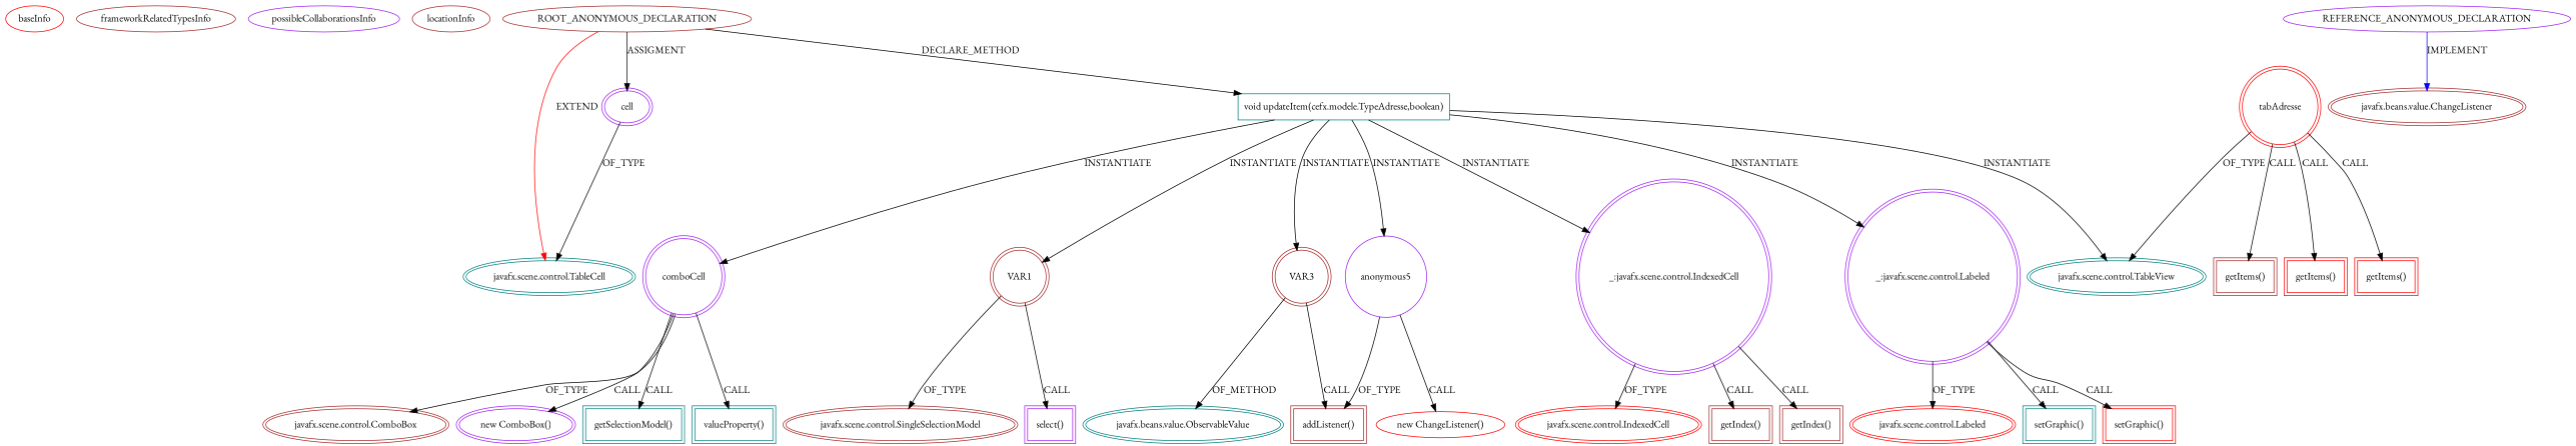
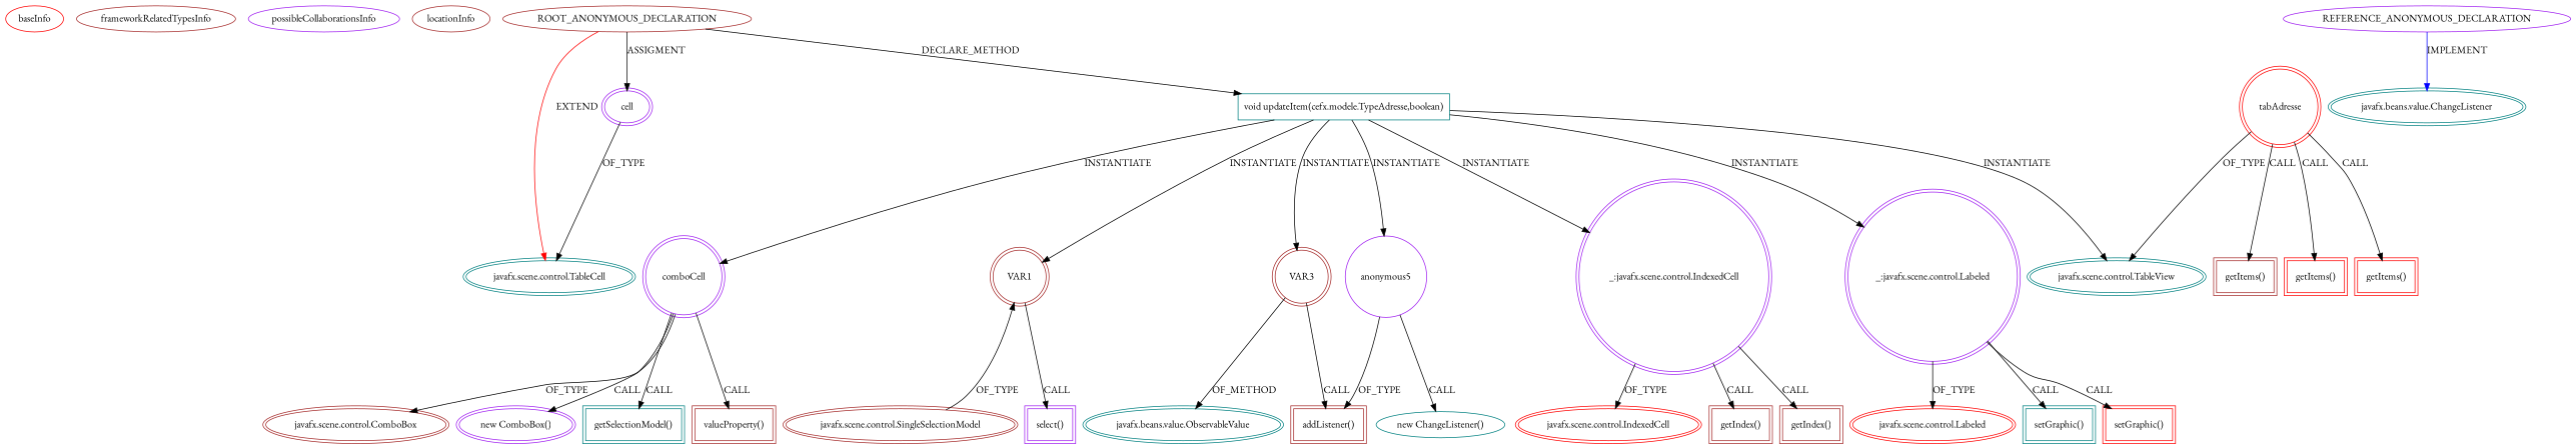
  digraph {
    fontname="EB Garamond"
    node [color=brown fontname="EB Garamond" isFrameworkType=true vertexType=INSIDE_CALL peripheries=2]
    edge [fontname="EB Garamond"]
    baseInfo [category=extension_graph color=red graphId=2157 isAnonymous=true possibleRelation=true isFrameworkType="" vertexType="" peripheries=""]
    frameworkRelatedTypesInfo [0="javafx.scene.control.TableCell" isFrameworkType="" vertexType="" peripheries=""]
    possibleCollaborationsInfo [0="2157~CLIENT_METHOD_DECLARATION-INSTANTIATION-~javafx.scene.control.TableCell ~javafx.beans.value.ChangeListener ~true~true" color=purple isFrameworkType="" vertexType="" peripheries=""]
    locationInfo [contextSignature="javafx.scene.control.TableCell call(javafx.scene.control.TableColumn)" filePath="/bianconejo-CEFX/CEFX-master/src/cefx/CEPrincipalController.java" graphId=2157 projectName="bianconejo-CEFX" isFrameworkType="" vertexType="" peripheries=""]
    n5 [isFrameworkType=false label=ROOT_ANONYMOUS_DECLARATION vertexType=ROOT_ANONYMOUS_DECLARATION peripheries=""]
    n6 [color=teal label="javafx.scene.control.TableCell" vertexType=FRAMEWORK_CLASS_TYPE]
    n7 [color=purple label=cell vertexType=OUTSIDE_VARIABLE_EXPRESION]
    n8 [color=teal isFrameworkType=false label="void updateItem(cefx.modele.TypeAdresse,boolean)" shape=box vertexType=CLIENT_METHOD_DECLARATION peripheries=""]
    n9 [color=purple label=comboCell shape=circle vertexType=VARIABLE_EXPRESION]
    n10 [label=VAR1 shape=circle vertexType=VARIABLE_EXPRESION]
    n11 [label=VAR3 shape=circle vertexType=VARIABLE_EXPRESION]
    n12 [color=purple isFrameworkType=false label=anonymous5 shape=circle vertexType=VARIABLE_EXPRESION peripheries=""]
    n13 [color=purple label="_:javafx.scene.control.IndexedCell" shape=circle vertexType=VARIABLE_EXPRESION]
    n14 [color=purple label="_:javafx.scene.control.Labeled" shape=circle vertexType=VARIABLE_EXPRESION]
    n15 [color=teal label="javafx.scene.control.TableView" vertexType=FRAMEWORK_CLASS_TYPE]
    n16 [label="javafx.scene.control.ComboBox" vertexType=FRAMEWORK_CLASS_TYPE]
    n17 [color=purple label="new ComboBox()" vertexType=CONSTRUCTOR_CALL]
    n18 [color=teal label="getSelectionModel()" shape=box]
-   n19 [color=teal label="valueProperty()" shape=box]
+   n19 [label="valueProperty()" shape=box]
    n20 [label="javafx.scene.control.SingleSelectionModel" vertexType=FRAMEWORK_CLASS_TYPE]
    n21 [color=purple label="select()" shape=box]
    n22 [color=teal label="javafx.beans.value.ObservableValue" vertexType=FRAMEWORK_INTERFACE_TYPE]
    n23 [label="addListener()" shape=box]
-   n24 [color=red isFrameworkType=false label="new ChangeListener()" vertexType=CONSTRUCTOR_CALL peripheries=""]
+   n24 [color=teal isFrameworkType=false label="new ChangeListener()" vertexType=CONSTRUCTOR_CALL peripheries=""]
    n25 [color=red label=tabAdresse shape=circle vertexType=VARIABLE_EXPRESION]
    n26 [label="getItems()" shape=box]
    n27 [color=red label="getItems()" shape=box]
    n28 [color=red label="getItems()" shape=box]
    n29 [color=red label="javafx.scene.control.IndexedCell" vertexType=FRAMEWORK_CLASS_TYPE]
    n30 [label="getIndex()" shape=box]
    n31 [label="getIndex()" shape=box]
    n32 [color=red label="javafx.scene.control.Labeled" vertexType=FRAMEWORK_CLASS_TYPE]
    n33 [color=teal label="setGraphic()" shape=box]
    n34 [color=red label="setGraphic()" shape=box]
    n35 [color=purple isFrameworkType=false label=REFERENCE_ANONYMOUS_DECLARATION vertexType=REFERENCE_ANONYMOUS_DECLARATION peripheries=""]
-   n36 [label="javafx.beans.value.ChangeListener" vertexType=FRAMEWORK_INTERFACE_TYPE]
+   n36 [color=teal label="javafx.beans.value.ChangeListener" vertexType=FRAMEWORK_INTERFACE_TYPE]
    n5 -> n6 [color=red label=EXTEND]
    n5 -> n7 [label=ASSIGMENT]
    n5 -> n8 [label=DECLARE_METHOD]
    n7 -> n6 [label=OF_TYPE]
    n8 -> n9 [label=INSTANTIATE]
    n8 -> n10 [label=INSTANTIATE]
    n8 -> n11 [label=INSTANTIATE]
    n8 -> n12 [label=INSTANTIATE]
    n8 -> n13 [label=INSTANTIATE]
    n8 -> n14 [label=INSTANTIATE]
    n8 -> n15 [label=INSTANTIATE]
    n9 -> n16 [label=OF_TYPE]
    n9 -> n17 [label=CALL]
    n9 -> n18 [label=CALL]
    n9 -> n19 [label=CALL]
-   n10 -> n20 [label=OF_TYPE]
+   n20 -> n10 [label=OF_TYPE]
    n10 -> n21 [label=CALL]
    n11 -> n22 [label=OF_METHOD]
    n11 -> n23 [label=CALL]
    n12 -> n23 [label=OF_TYPE]
    n12 -> n24 [label=CALL]
    n13 -> n29 [label=OF_TYPE]
    n13 -> n30 [label=CALL]
    n13 -> n31 [label=CALL]
    n14 -> n32 [label=OF_TYPE]
    n14 -> n33 [label=CALL]
    n14 -> n34 [label=CALL]
    n25 -> n15 [label=OF_TYPE]
    n25 -> n26 [label=CALL]
    n25 -> n27 [label=CALL]
    n25 -> n28 [label=CALL]
    n35 -> n36 [color=blue label=IMPLEMENT]
  }
